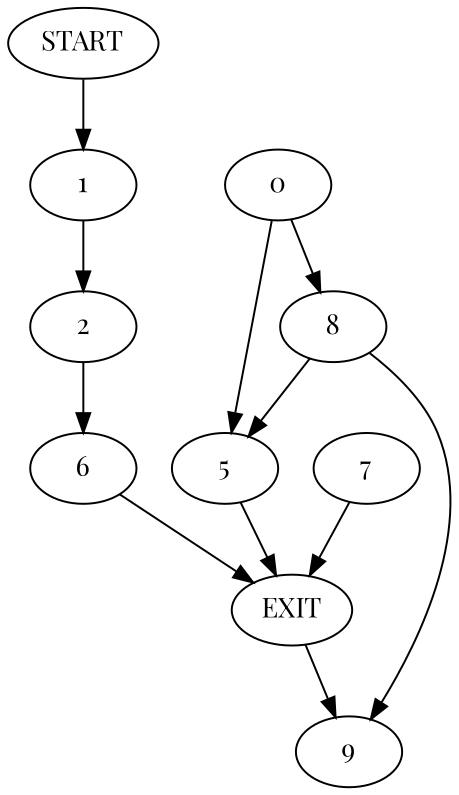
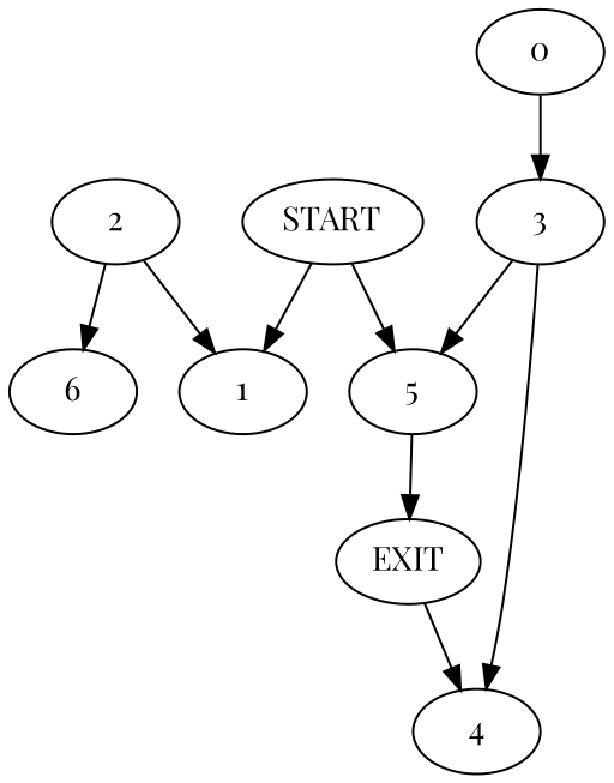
  digraph {
    fontname="Playfair Display"
    node [fontname="Playfair Display"]
    edge [fontname="Playfair Display"]
    n1 [label=START]
    1
    2
    n4 [label=EXIT]
-   9
+   9 [label=4]
    6
-   7
    n8 [label=0]
    5
-   8
+   8 [label=3]
    n1 -> 1
-   1 -> 2
+   2 -> 1
    2 -> 6
    n4 -> 9
-   6 -> n4
-   7 -> n4
-   n8 -> 5
+   n1 -> 5
    n8 -> 8
    5 -> n4
    8 -> 9
    8 -> 5
  }
